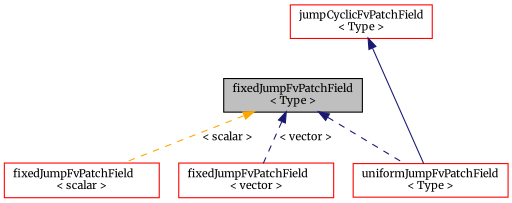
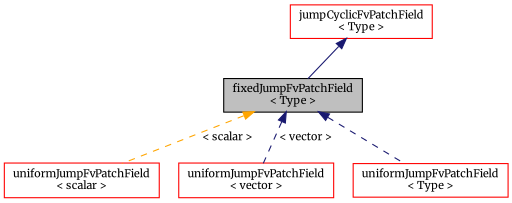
  digraph {
    fontname=Merriweather
    rankdir=TB
    node [color=red fontname=Merriweather fontsize=10 shape=record]
    edge [color=midnightblue dir=back fontname=Merriweather fontsize=10 labelfontname=Helvetica labelfontsize=10 style=dashed]
    n1 [color=black fillcolor=grey75 fontcolor=black height=0.2 label="fixedJumpFvPatchField\l\< Type \>" style=filled width=0.4]
    n2 [height=0.2 label="uniformJumpFvPatchField\l\< Type \>" width=0.4]
-   n3 [height=0.2 label="fixedJumpFvPatchField\l\< scalar \>" width=0.4]
-   n4 [height=0.2 label="fixedJumpFvPatchField\l\< vector \>" width=0.4]
+   n3 [height=0.2 label="uniformJumpFvPatchField\l\< scalar \>" width=0.4]
+   n4 [height=0.2 label="uniformJumpFvPatchField\l\< vector \>" width=0.4]
    n5 [height=0.2 label="jumpCyclicFvPatchField\l\< Type \>" width=0.4]
    n1 -> n2
    n1 -> n3 [color=orange label=" \< scalar \>"]
    n1 -> n4 [label=" \< vector \>"]
-   n5 -> n2 [style=solid]
+   n5 -> n1 [style=solid]
  }
